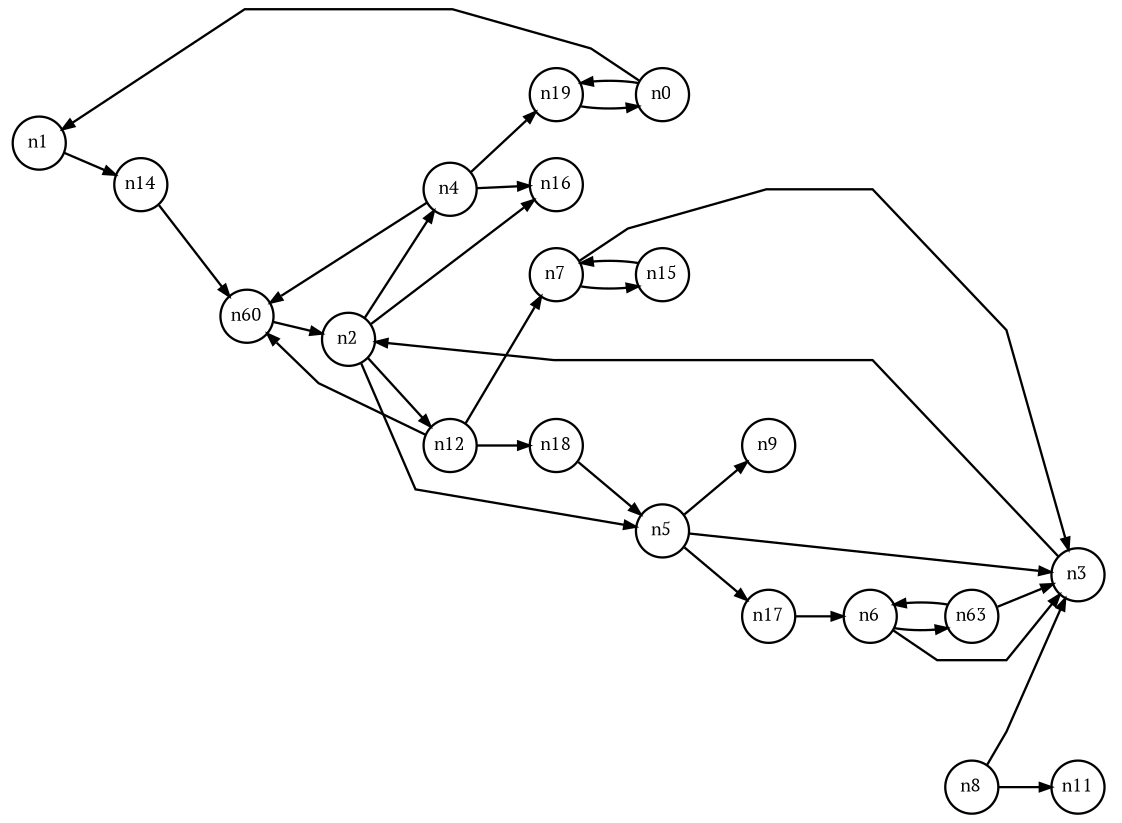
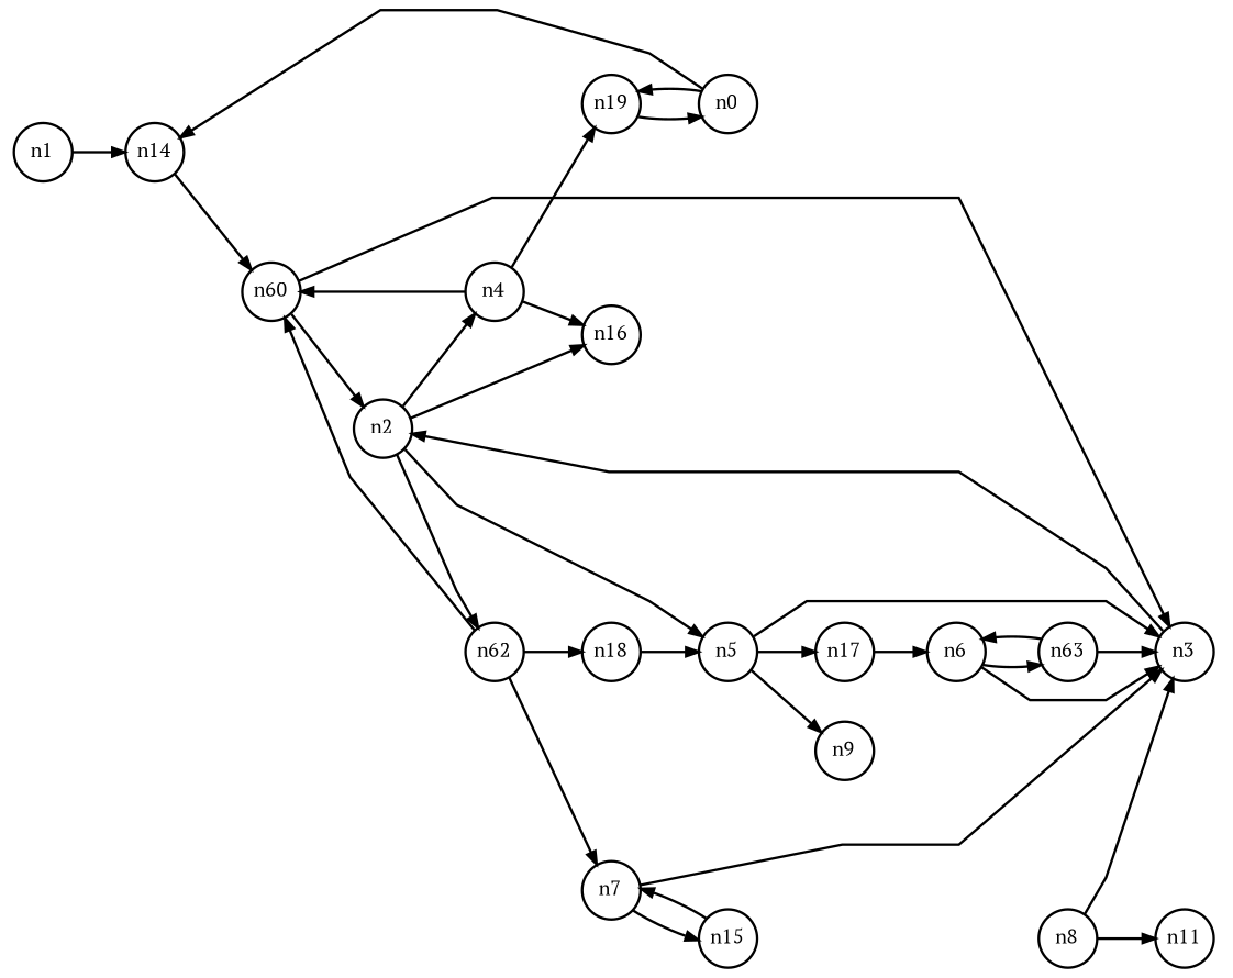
  digraph {
    fontname="PT Serif"
    fontsize=8
    nodesep=0.22
    nodesize=0.16
    rankdir=LR
    ranksep=0.22
    splines=polyline
    node [fixedsize=shape fontname="PT Serif" fontsize=8 shape=circle]
    edge [arrowsize=0.5 fontname="PT Serif"]
    n1 [width=0.32]
    n14 [width=0.32]
    n10 [label=n60 width=0.32]
    n2 [width=0.32]
    n3 [width=0.32]
    n0 [width=0.32]
    n19 [width=0.32]
    n4 [width=0.32]
    n5 [width=0.32]
-   n12 [width=0.32]
+   n12 [width=0.32 label=n62]
    n16 [width=0.32]
    n9 [width=0.32]
    n17 [width=0.32]
    n7 [width=0.32]
    n18 [width=0.32]
    n6 [width=0.32]
    n15 [width=0.32]
    n11 [width=0.32]
    n13 [label=n63 width=0.32]
    n8 [width=0.32]
    n1 -> n14
    n14 -> n10
    n10 -> n2
+   n10 -> n3
    n2 -> n4
    n2 -> n5
    n2 -> n12
    n2 -> n16
    n3 -> n2
-   n0 -> n1
+   n0 -> n14
    n0 -> n19
    n19 -> n0
    n4 -> n10
    n4 -> n19
    n4 -> n16
    n5 -> n3
    n5 -> n9
    n5 -> n17
    n12 -> n10
    n12 -> n7
    n12 -> n18
    n17 -> n6
    n7 -> n3
    n7 -> n15
    n18 -> n5
    n6 -> n3
    n6 -> n13
    n15 -> n7
    n13 -> n3
    n13 -> n6
    n8 -> n3
    n8 -> n11
  }
